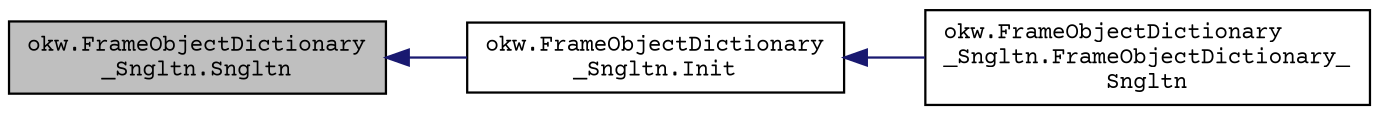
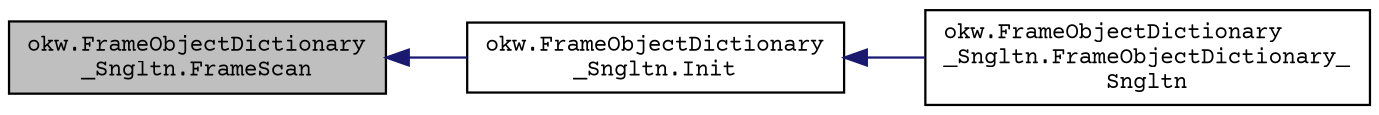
  digraph {
    rankdir=LR
    fontname="Courier Prime"
    node [color=black fillcolor=white fontname="Courier Prime" fontsize=10 shape=record style=filled]
    edge [color=midnightblue dir=back fontname="Courier Prime" fontsize=10 labelfontname=Helvetica labelfontsize=10 style=solid]
-   n1 [fillcolor=grey75 fontcolor=black height=0.2 label="okw.FrameObjectDictionary\l_Sngltn.Sngltn" width=0.4]
+   n1 [fillcolor=grey75 fontcolor=black height=0.2 label="okw.FrameObjectDictionary\l_Sngltn.FrameScan" width=0.4]
    n2 [height=0.2 label="okw.FrameObjectDictionary\l_Sngltn.Init" width=0.4]
    n3 [height=0.2 label="okw.FrameObjectDictionary\l_Sngltn.FrameObjectDictionary_\lSngltn" width=0.4]
    n1 -> n2
    n2 -> n3
  }
